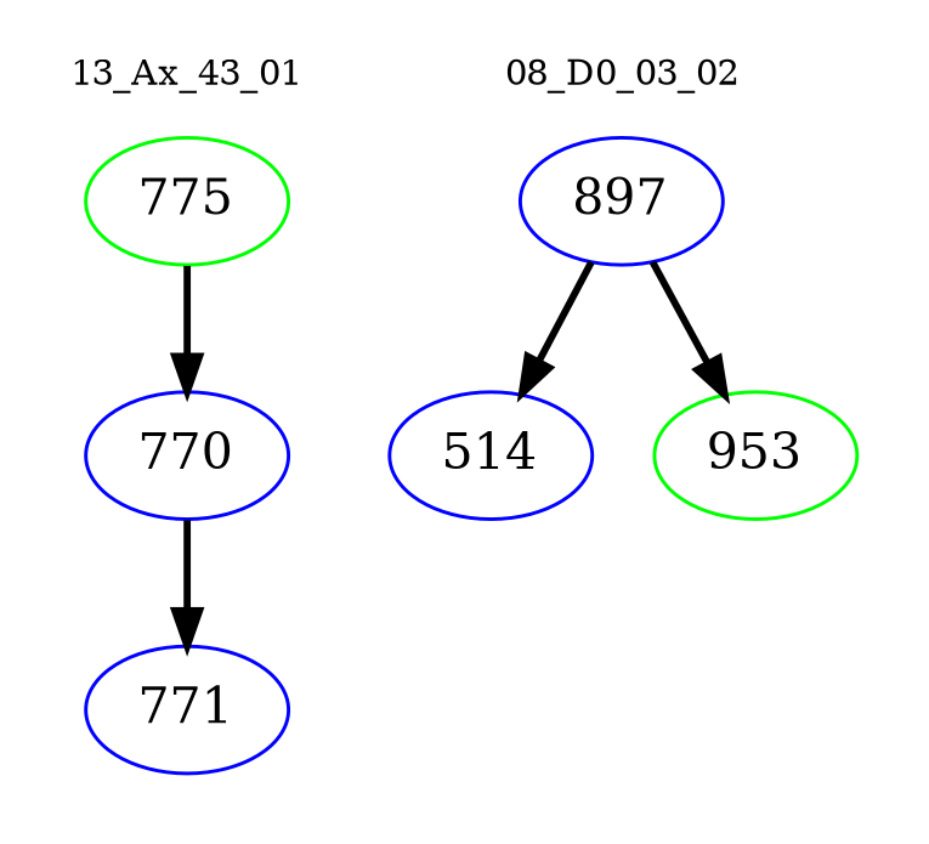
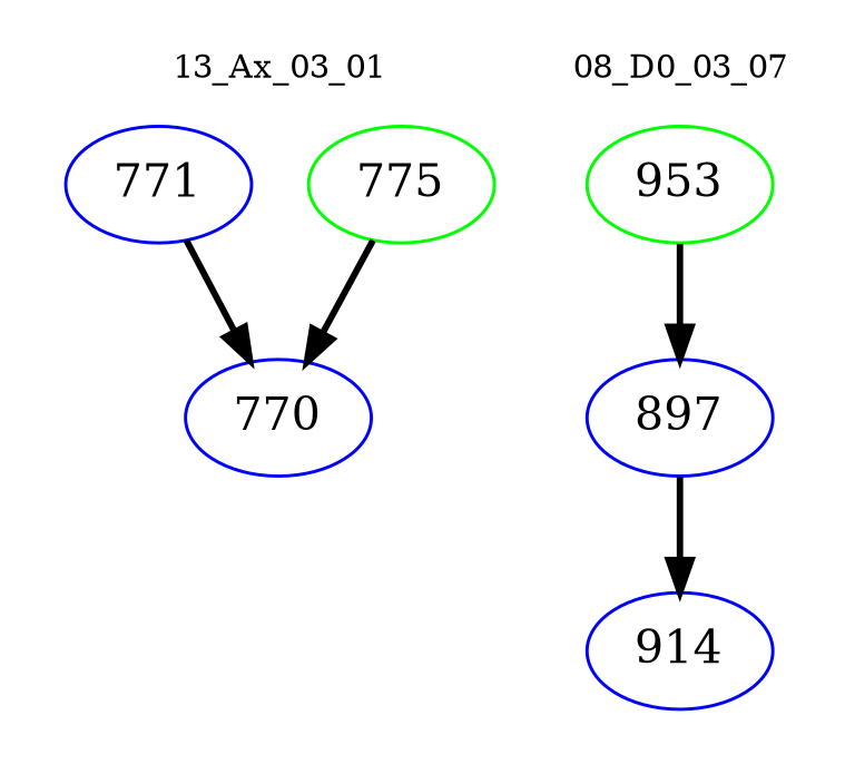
  digraph {
    node [color=blue]
    edge [color=black style=bold]
    n1 [label=770]
    n2 [color=green label=775]
    n3 [label=771]
    n4 [label=897]
-   n5 [label=514]
+   n5 [label=914]
    n6 [color=green label=953]
    subgraph cluster_1 {
      color=white
      fontsize=10
-     label="13_Ax_43_01"
+     label="13_Ax_03_01"
      n1
      n2
      n3
    }
    subgraph cluster_2 {
      color=white
      fontsize=10
-     label="08_D0_03_02"
+     label="08_D0_03_07"
      n4
      n5
      n6
    }
-   n1 -> n3
+   n3 -> n1
    n2 -> n1
    n4 -> n5
-   n4 -> n6
+   n6 -> n4
  }
